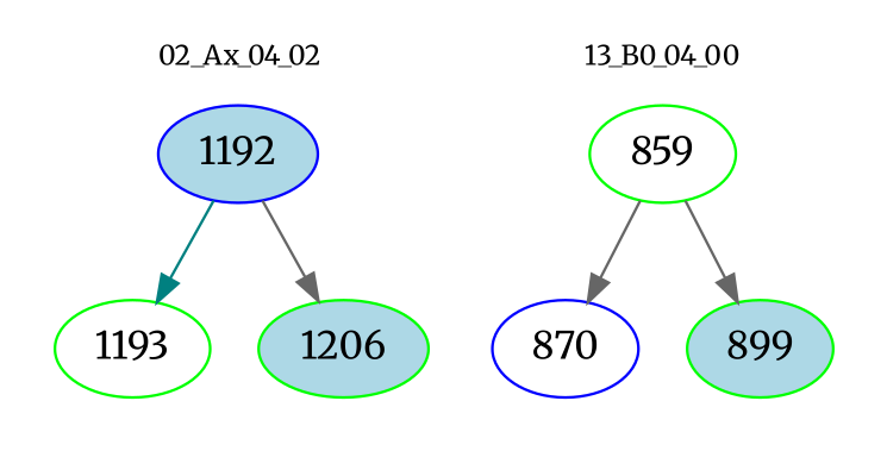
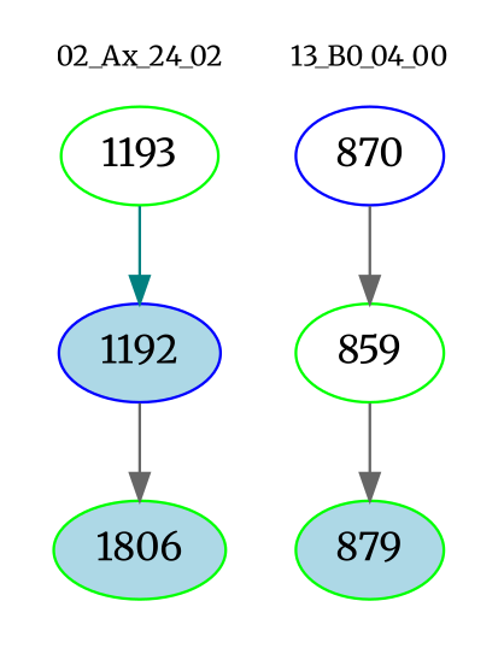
  digraph {
    fontname=Merriweather
    node [color=green fillcolor=lightblue fontname=Merriweather style=filled]
    edge [color=gray40 fontname=Merriweather]
    n1 [color=blue label=1192]
    n2 [fillcolor=white label=1193]
-   n3 [label=1206]
+   n3 [label=1806]
    n4 [fillcolor=white label=859]
    n5 [color=blue fillcolor=white label=870]
-   n6 [label=899]
+   n6 [label=879]
    subgraph cluster_1 {
      color=white
      fontsize=10
-     label="02_Ax_04_02"
+     label="02_Ax_24_02"
      n1
      n2
      n3
    }
    subgraph cluster_2 {
      color=white
      fontsize=10
      label="13_B0_04_00"
      n4
      n5
      n6
    }
-   n1 -> n2 [color=teal]
+   n2 -> n1 [color=teal]
    n1 -> n3
-   n4 -> n5
+   n5 -> n4
    n4 -> n6
  }
